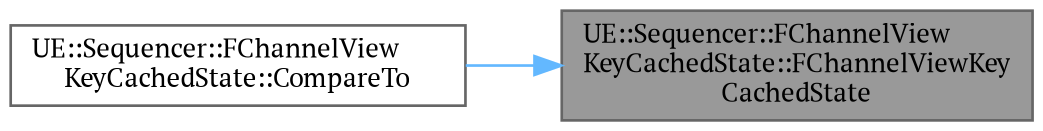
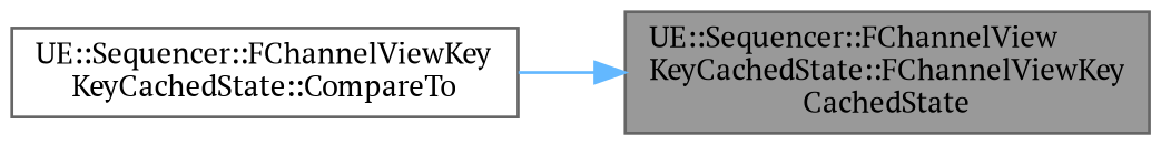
  digraph {
    rankdir=RL
    fontname="PT Serif"
    node [fontname="PT Serif" fontsize=10 shape=box style=filled]
    n1 [color=gray40 fillcolor=grey60 fontcolor=black height=0.2 label="UE::Sequencer::FChannelView\lKeyCachedState::FChannelViewKey\lCachedState" width=0.4]
-   n2 [color=grey40 fillcolor=white height=0.2 label="UE::Sequencer::FChannelView\lKeyCachedState::CompareTo" width=0.4]
+   n2 [color=grey40 fillcolor=white height=0.2 label="UE::Sequencer::FChannelViewKey\lKeyCachedState::CompareTo" width=0.4]
    n1 -> n2 [color=steelblue1 dir=back fontname="PT Serif" fontsize=10 labelfontname=Helvetica labelfontsize=10 style=solid]
  }
